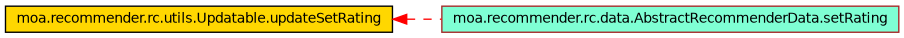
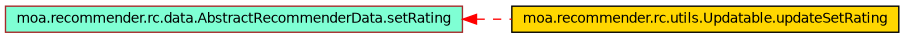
  digraph {
    rankdir=LR
    node [fontname=Helvetica fontsize=10 shape=record style=filled]
    n1 [color=black fillcolor=gold fontcolor=black height=0.2 label="moa.recommender.rc.utils.Updatable.updateSetRating" width=0.4]
    n2 [color=brown fillcolor=aquamarine height=0.2 label="moa.recommender.rc.data.AbstractRecommenderData.setRating" width=0.4]
-   n1 -> n2 [color=red dir=back fontname=Helvetica fontsize=10 labelfontname=Helvetica labelfontsize=10 style=dashed]
+   n2 -> n1 [color=red dir=back fontname=Helvetica fontsize=10 labelfontname=Helvetica labelfontsize=10 style=dashed]
  }
